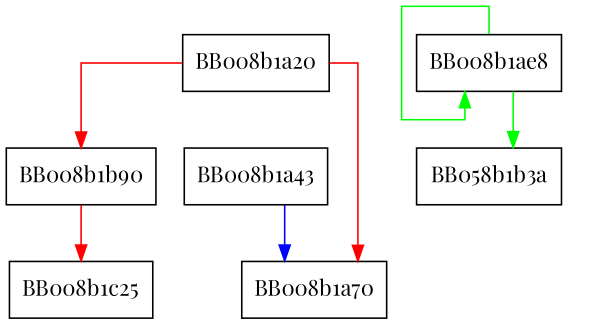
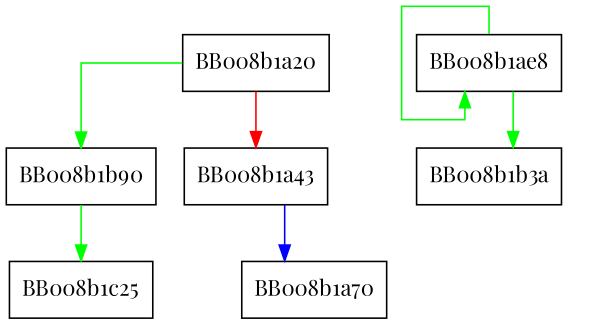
  digraph {
    fontname="Playfair Display"
    splines=ortho
    node [fontname="Playfair Display" shape=box]
    edge [color=green fontname="Playfair Display"]
    BB008b1a20
    BB008b1b90
    BB008b1a43
    BB008b1c25
    BB008b1a70
    BB008b1ae8
-   BB008b1b3a [label=BB058b1b3a]
-   BB008b1a20 -> BB008b1b90 [color=red]
-   BB008b1a20 -> BB008b1a70 [color=red]
-   BB008b1b90 -> BB008b1c25 [color=red]
+   BB008b1b3a
+   BB008b1a20 -> BB008b1b90
+   BB008b1a20 -> BB008b1a43 [color=red]
+   BB008b1b90 -> BB008b1c25
    BB008b1a43 -> BB008b1a70 [color=blue]
    BB008b1ae8 -> BB008b1ae8
    BB008b1ae8 -> BB008b1b3a
  }
